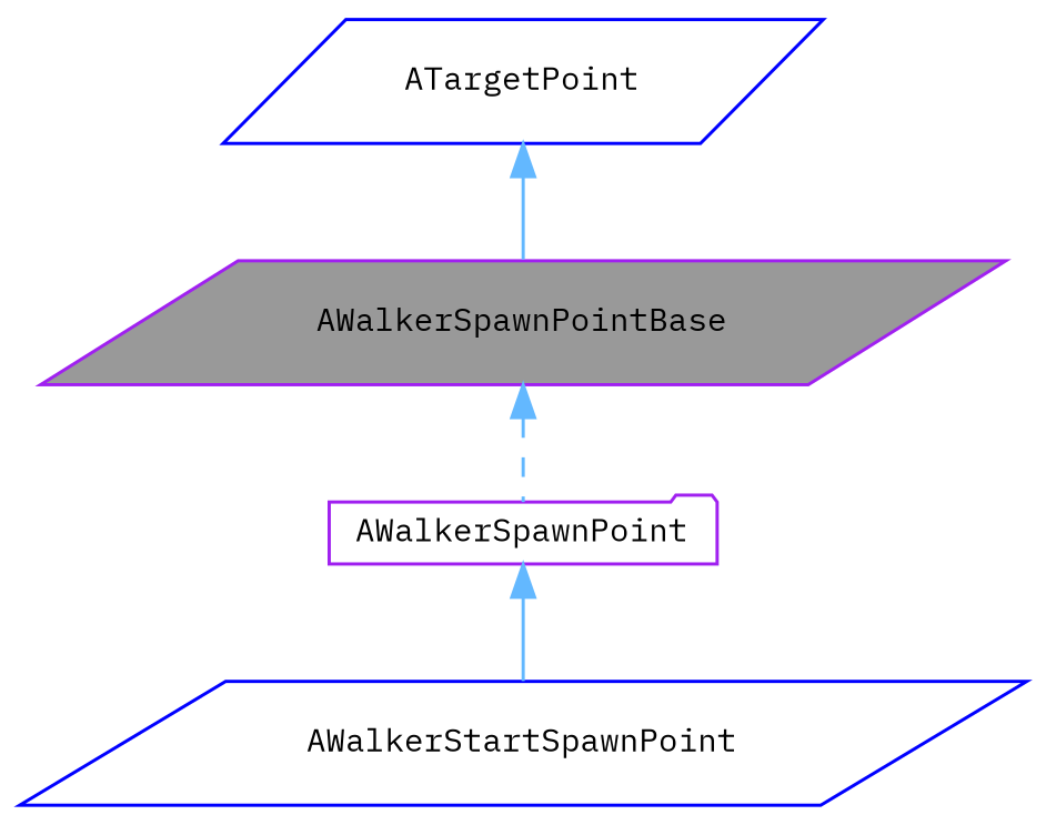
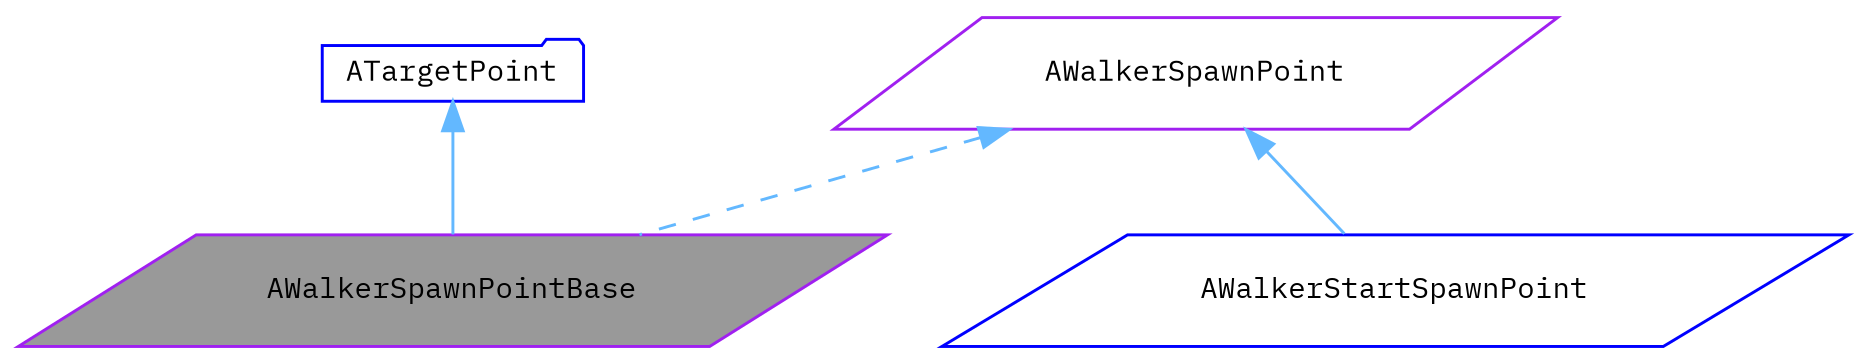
  digraph {
    fontname="IBM Plex Mono"
    node [color=purple fillcolor=white fontname="IBM Plex Mono" fontsize=10 shape=parallelogram style=filled]
    edge [color=steelblue1 dir=back fontname="IBM Plex Mono" fontsize=10 labelfontname=Helvetica labelfontsize=10 style=solid]
    n1 [fillcolor=grey60 fontcolor=black height=0.2 label=AWalkerSpawnPointBase width=0.4]
-   n2 [height=0.2 label=AWalkerSpawnPoint shape=folder width=0.4]
+   n2 [height=0.2 label=AWalkerSpawnPoint width=0.4]
    n3 [color=blue height=0.2 label=AWalkerStartSpawnPoint width=0.4]
-   n4 [color=blue height=0.2 label=ATargetPoint width=0.4]
-   n1 -> n2 [style=dashed]
+   n4 [color=blue height=0.2 label=ATargetPoint shape=folder width=0.4]
+   n2 -> n1 [style=dashed]
    n2 -> n3
    n4 -> n1
  }
